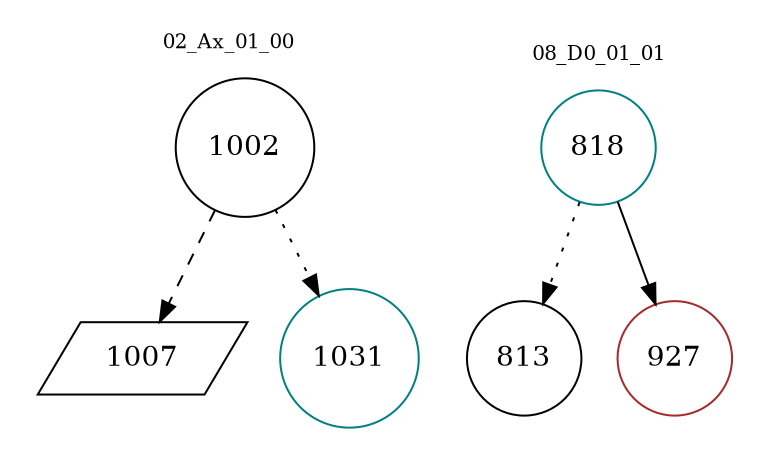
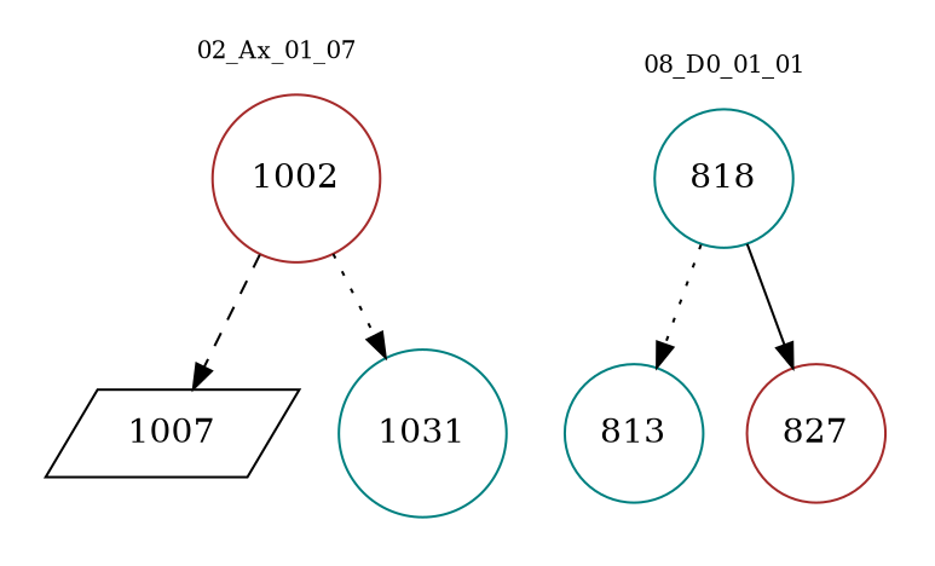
  digraph {
    node [color=brown shape=circle]
    edge [color=black style=dotted]
-   n1 [color=black label=1002]
+   n1 [label=1002]
    n2 [color=black label=1007 shape=parallelogram]
    n3 [color=teal label=1031]
    n4 [color=teal label=818]
-   n5 [color=black label=813]
-   n6 [label=927]
+   n5 [color=teal label=813]
+   n6 [label=827]
    subgraph cluster_1 {
      color=white
      fontsize=10
-     label="02_Ax_01_00"
+     label="02_Ax_01_07"
      n1
      n2
      n3
    }
    subgraph cluster_2 {
      color=white
      fontsize=10
      label="08_D0_01_01"
      n4
      n5
      n6
    }
    n1 -> n2 [style=dashed]
    n1 -> n3
    n4 -> n5
    n4 -> n6 [style=solid]
  }
